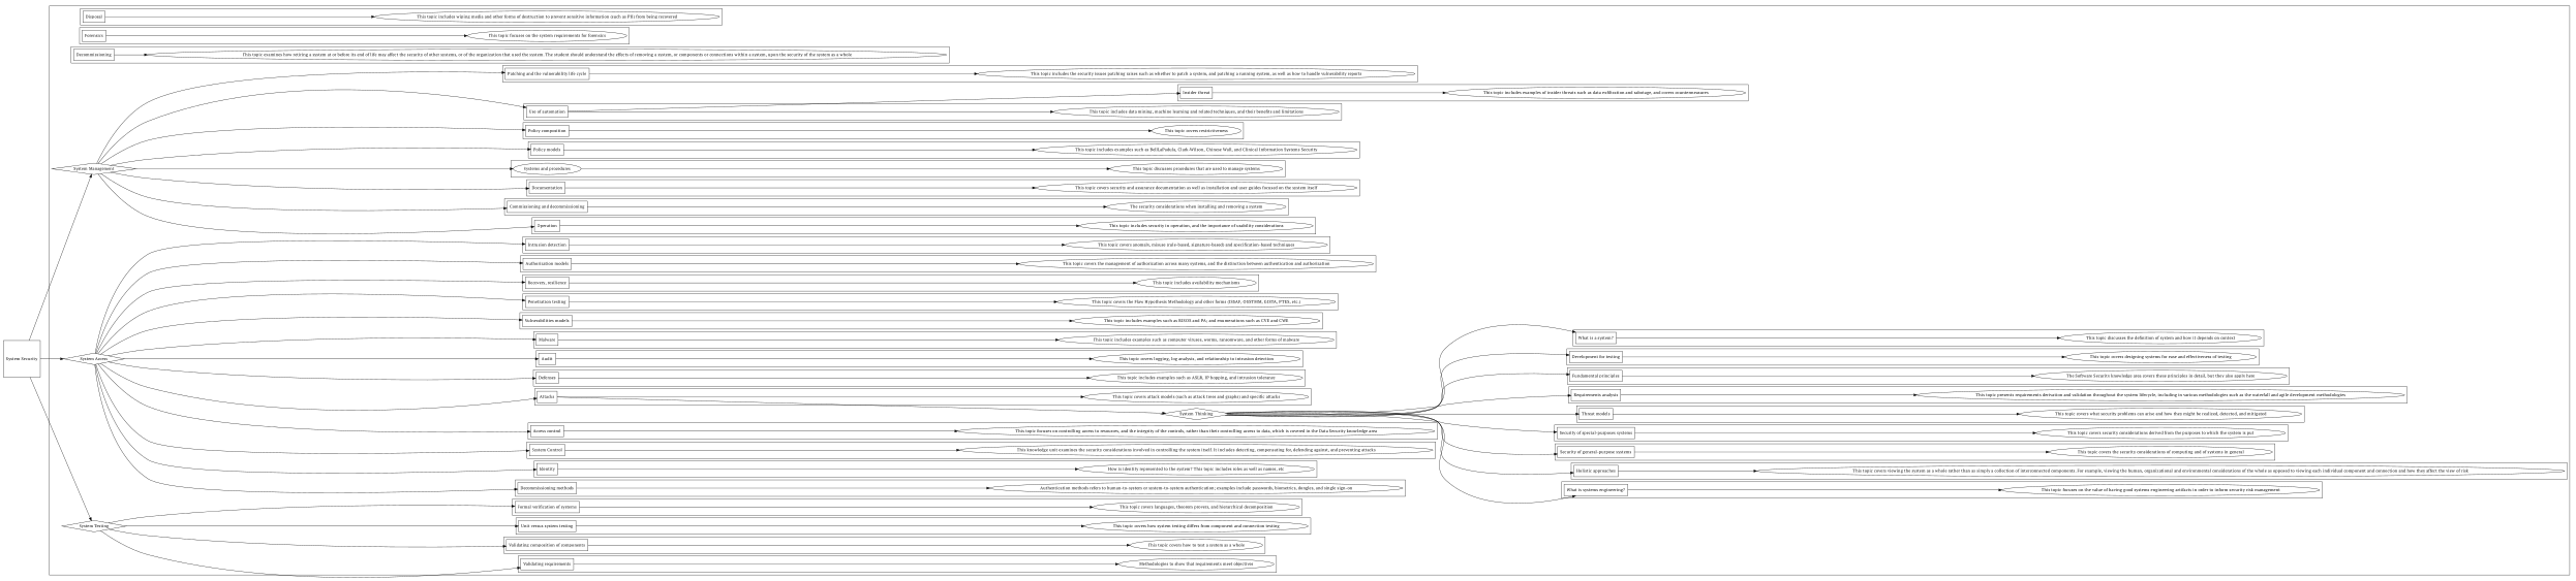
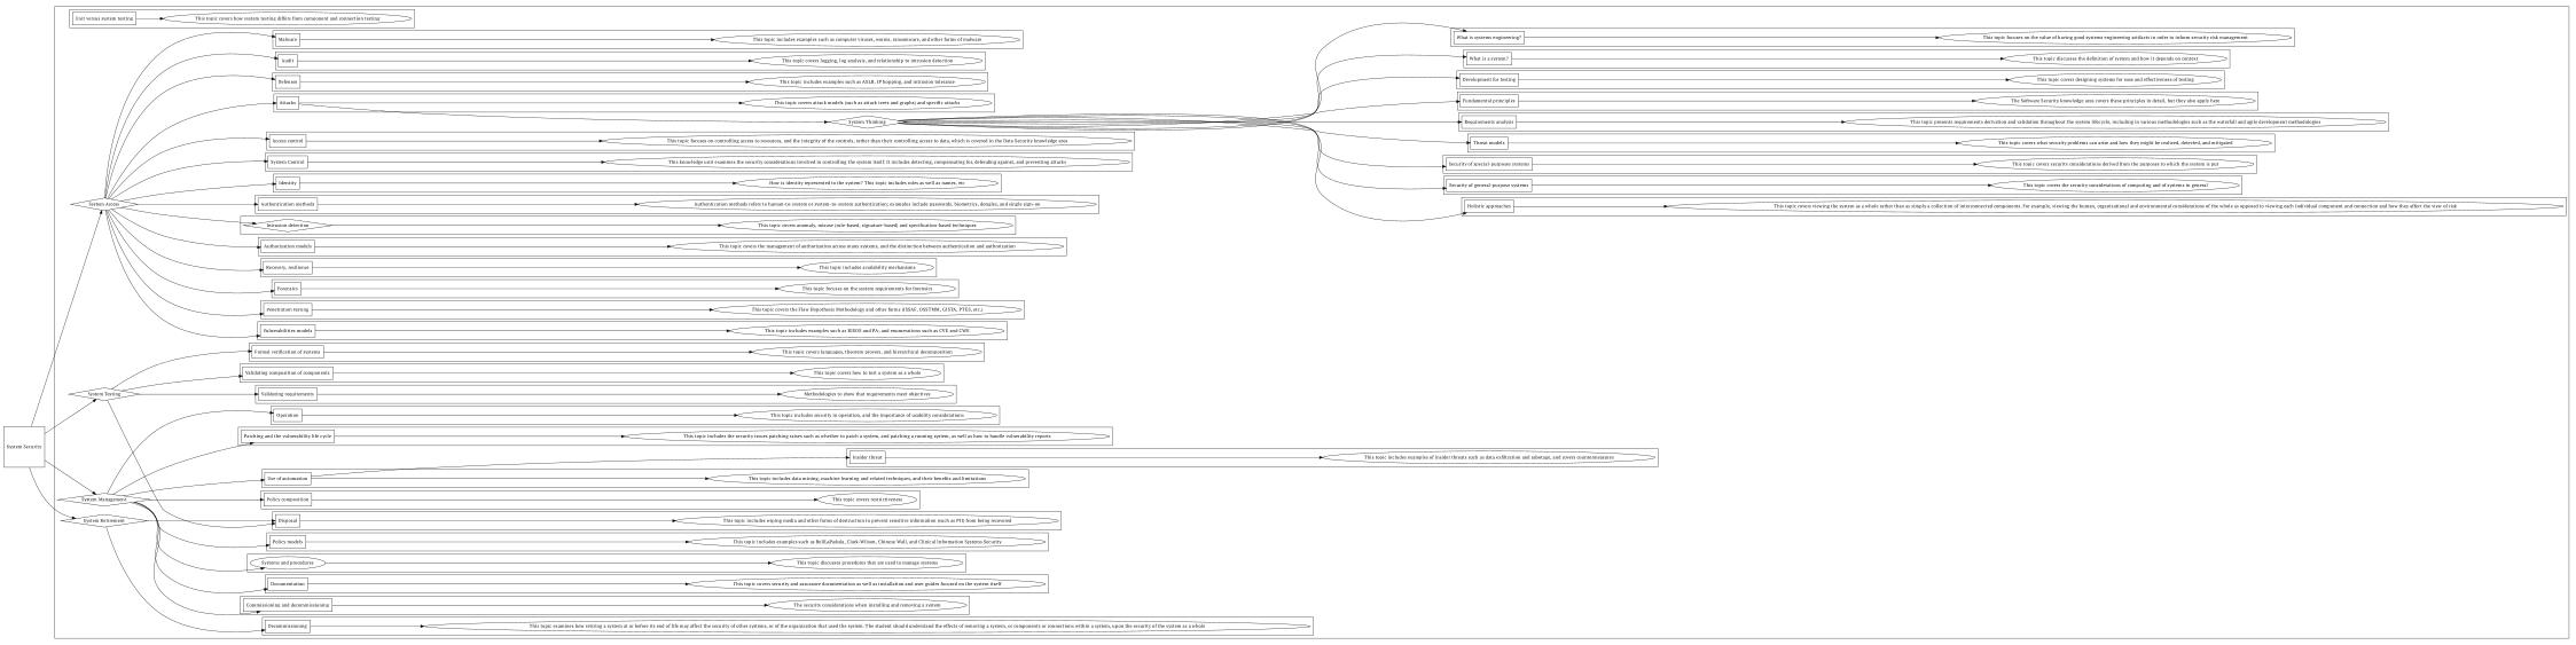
  digraph {
    compound=true
    fontname="PT Serif"
    rankdir=LR
    node [fillcolor=blue fontname="PT Serif"]
    edge [fontname="PT Serif"]
    n1 [label="What is a system?" shape=box]
    n2 [label="This topic discusses the definition of system and how it depends on context"]
    n3 [label="What is systems engineering?" shape=box]
    n4 [label="This topic focuses on the value of having good systems engineering artifacts in order to inform security risk management"]
    n5 [label="Holistic approaches" shape=box]
    n6 [label="This topic covers viewing the system as a whole rather than as simply a collection of interconnected components. For example, viewing the human, organizational and environmental considerations of the whole as opposed to viewing each individual component and connection and how they affect the view of risk"]
    n7 [label="Security of general-purpose systems" shape=box]
    n8 [label="This topic covers the security considerations of computing and of systems in general"]
    n9 [label="Security of special-purposes systems" shape=box]
    n10 [label="This topic covers security considerations derived from the purposes to which the system is put"]
    n11 [label="Threat models" shape=box]
    n12 [label="This topic covers what security problems can arise and how they might be realized, detected, and mitigated"]
    n13 [label="Requirements analysis" shape=box]
    n14 [label="This topic presents requirements derivation and validation throughout the system lifecycle, including in various methodologies such as the waterfall and agile development methodologies"]
    n15 [label="Fundamental principles" shape=box]
    n16 [label="The Software Security knowledge area covers these principles in detail, but they also apply here"]
    n17 [label="Development for testing" shape=box]
    n18 [label="This topic covers designing systems for ease and effectiveness of testing"]
    n19 [label="Policy models" shape=box]
    n20 [label="This topic includes examples such as BellLaPadula, Clark-Wilson, Chinese Wall, and Clinical Information Systems Security"]
    n21 [label="Policy composition" shape=box]
    n22 [label="This topic covers restrictiveness"]
    n23 [label="Use of automation" shape=box]
    n24 [label="This topic includes data mining, machine learning and related techniques, and their benefits and limitations"]
    n25 [label="Patching and the vulnerability life cycle" shape=box]
    n26 [label="This topic includes the security issues patching raises such as whether to patch a system, and patching a running system, as well as how to handle vulnerability reports"]
    n27 [label=Operation shape=box]
    n28 [label="This topic includes security in operation, and the importance of usability considerations"]
    n29 [label="Commissioning and decommissioning" shape=box]
    n30 [label="The security considerations when installing and removing a system"]
    n31 [label="Authorization models" shape=box]
    n32 [label="This topic covers the management of authorization across many systems, and the distinction between authentication and authorization"]
    n33 [label="Insider threat" shape=box]
    n34 [label="This topic includes examples of insider threats such as data exfiltration and sabotage, and covers countermeasures"]
    n35 [label=Documentation shape=box]
    n36 [label="This topic covers security and assurance documentation as well as installation and user guides focused on the system itself"]
    n37 [label="Systems and procedures" shape=ellipse]
    n38 [label="This topic discusses procedures that are used to manage systems"]
-   n39 [label="Intrusion detection" shape=box]
+   n39 [label="Intrusion detection" shape=diamond]
    n40 [label="This topic covers anomaly, misuse (rule-based, signature-based) and specification-based techniques"]
-   n41 [label="Decommissioning methods" shape=box]
+   n41 [label="Authentication methods" shape=box]
    n42 [label="Authentication methods refers to human-to-system or system-to-system authentication; examples include passwords, biometrics, dongles, and single sign-on"]
    n43 [label=Identity shape=box]
    n44 [label="How is identity represented to the system? This topic includes roles as well as names, etc"]
    n45 [label="System Control" shape=box]
    n46 [label="This knowledge unit examines the security considerations involved in controlling the system itself. It includes detecting, compensating for, defending against, and preventing attacks"]
    n47 [label="Access control" shape=box]
    n48 [label="This topic focuses on controlling access to resources, and the integrity of the controls, rather than their controlling access to data, which is covered in the Data Security knowledge area"]
    n49 [label=Attacks shape=box]
    n50 [label="This topic covers attack models (such as attack trees and graphs) and specific attacks"]
    n51 [label=Defenses shape=box]
    n52 [label="This topic includes examples such as ASLR, IP hopping, and intrusion tolerance"]
    n53 [label=Audit shape=box]
    n54 [label="This topic covers logging, log analysis, and relationship to intrusion detection"]
    n55 [label=Malware shape=box]
    n56 [label="This topic includes examples such as computer viruses, worms, ransomware, and other forms of malware"]
    n57 [label=Disposal shape=box]
    n58 [label="This topic includes wiping media and other forms of destruction to prevent sensitive information (such as PII) from being recovered"]
    n59 [label="Vulnerabilities models" shape=box]
    n60 [label="This topic includes examples such as RISOS and PA; and enumerations such as CVE and CWE"]
    n61 [label="Penetration testing" shape=box]
    n62 [label="This topic covers the Flaw Hypothesis Methodology and other forms (ISSAF, OSSTMM, GISTA, PTES, etc.)"]
    n63 [label=Forensics shape=box]
    n64 [label="This topic focuses on the system requirements for forensics"]
    n65 [label="Recovery, resilience" shape=box]
    n66 [label="This topic includes availability mechanisms"]
    n67 [label=Decommissioning shape=box]
    n68 [label="This topic examines how retiring a system at or before its end of life may affect the security of other systems, or of the organization that used the system. The student should understand the effects of removing a system, or components or connections within a system, upon the security of the system as a whole"]
    n69 [label="Validating requirements" shape=box]
    n70 [label="Methodologies to show that requirements meet objectives"]
    n71 [label="Validating composition of components" shape=box]
    n72 [label="This topic covers how to test a system as a whole"]
    n73 [label="Unit versus system testing" shape=box]
    n74 [label="This topic covers how system testing differs from component and connection testing"]
    n75 [label="Formal verification of systems" shape=box]
    n76 [label="This topic covers languages, theorem provers, and hierarchical decomposition"]
    n77 [label="System Thinking" shape=diamond]
    n78 [label="System Management" shape=diamond]
    n79 [label="System Access" shape=diamond]
+   n80 [label="System Retirement" shape=diamond]
    n81 [label="System Testing" shape=diamond]
    n82 [label="System Security" shape=square]
    subgraph cluster_1 {
      n77
      n78
      n79
+     n80
      n81
      subgraph cluster_2 {
        n1
        n2
      }
      subgraph cluster_3 {
        n3
        n4
      }
      subgraph cluster_4 {
        n5
        n6
      }
      subgraph cluster_5 {
        n7
        n8
      }
      subgraph cluster_6 {
        n9
        n10
      }
      subgraph cluster_7 {
        n11
        n12
      }
      subgraph cluster_8 {
        n13
        n14
      }
      subgraph cluster_9 {
        n15
        n16
      }
      subgraph cluster_10 {
        n17
        n18
      }
      subgraph cluster_11 {
        n19
        n20
      }
      subgraph cluster_12 {
        n21
        n22
      }
      subgraph cluster_13 {
        n23
        n24
      }
      subgraph cluster_14 {
        n25
        n26
      }
      subgraph cluster_15 {
        n27
        n28
      }
      subgraph cluster_16 {
        n29
        n30
      }
      subgraph cluster_17 {
        n31
        n32
      }
      subgraph cluster_18 {
        n33
        n34
      }
      subgraph cluster_19 {
        n35
        n36
      }
      subgraph cluster_20 {
        n37
        n38
      }
      subgraph cluster_21 {
        n39
        n40
      }
      subgraph cluster_22 {
        n41
        n42
      }
      subgraph cluster_23 {
        n43
        n44
      }
      subgraph cluster_24 {
        n45
        n46
      }
      subgraph cluster_25 {
        n47
        n48
      }
      subgraph cluster_26 {
        n49
        n50
      }
      subgraph cluster_27 {
        n51
        n52
      }
      subgraph cluster_28 {
        n53
        n54
      }
      subgraph cluster_29 {
        n55
        n56
      }
      subgraph cluster_30 {
        n57
        n58
      }
      subgraph cluster_31 {
        n59
        n60
      }
      subgraph cluster_32 {
        n61
        n62
      }
      subgraph cluster_33 {
        n63
        n64
      }
      subgraph cluster_34 {
        n65
        n66
      }
      subgraph cluster_35 {
        n67
        n68
      }
      subgraph cluster_36 {
        n69
        n70
      }
      subgraph cluster_37 {
        n71
        n72
      }
      subgraph cluster_38 {
        n73
        n74
      }
      subgraph cluster_39 {
        n75
        n76
      }
    }
    n1 -> n2 [minlen=1]
    n3 -> n4 [minlen=1]
    n5 -> n6 [minlen=1]
    n7 -> n8 [minlen=1]
    n9 -> n10 [minlen=1]
    n11 -> n12 [minlen=1]
    n13 -> n14 [minlen=1]
    n15 -> n16 [minlen=1]
    n17 -> n18 [minlen=1]
    n19 -> n20 [minlen=1]
    n21 -> n22 [minlen=1]
    n23 -> n24 [minlen=1]
    n23 -> n33
    n25 -> n26 [minlen=1]
    n27 -> n28 [minlen=1]
    n29 -> n30 [minlen=1]
    n31 -> n32 [minlen=1]
    n33 -> n34 [minlen=1]
    n35 -> n36 [minlen=1]
    n37 -> n38 [minlen=1]
    n39 -> n40 [minlen=1]
    n41 -> n42 [minlen=1]
    n43 -> n44 [minlen=1]
    n45 -> n46 [minlen=1]
    n47 -> n48 [minlen=1]
    n49 -> n50 [minlen=1]
    n49 -> n77
    n51 -> n52 [minlen=1]
    n53 -> n54 [minlen=1]
    n55 -> n56 [minlen=1]
    n57 -> n58 [minlen=1]
    n59 -> n60 [minlen=1]
    n61 -> n62 [minlen=1]
    n63 -> n64 [minlen=1]
    n65 -> n66 [minlen=1]
    n67 -> n68 [minlen=1]
    n69 -> n70 [minlen=1]
    n71 -> n72 [minlen=1]
    n73 -> n74 [minlen=1]
    n75 -> n76 [minlen=1]
    n77 -> n1
    n77 -> n3
    n77 -> n5
    n77 -> n7
    n77 -> n9
    n77 -> n11
    n77 -> n13
    n77 -> n15
    n77 -> n17
    n78 -> n19
    n78 -> n21
    n78 -> n23
    n78 -> n25
    n78 -> n27
    n78 -> n29
    n78 -> n35
    n78 -> n37
    n79 -> n31
    n79 -> n39
    n79 -> n41
    n79 -> n43
    n79 -> n45
    n79 -> n47
    n79 -> n49
    n79 -> n51
    n79 -> n53
    n79 -> n55
    n79 -> n59
    n79 -> n61
+   n79 -> n63
    n79 -> n65
+   n80 -> n57
+   n80 -> n67
    n81 -> n69
    n81 -> n71
-   n81 -> n73
+   n81 -> n57
    n81 -> n75
    n82 -> n78
    n82 -> n79
+   n82 -> n80
    n82 -> n81
  }
